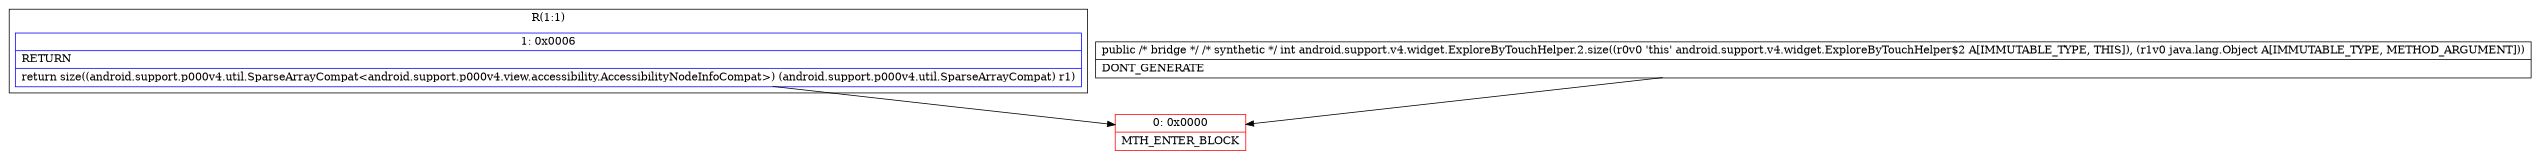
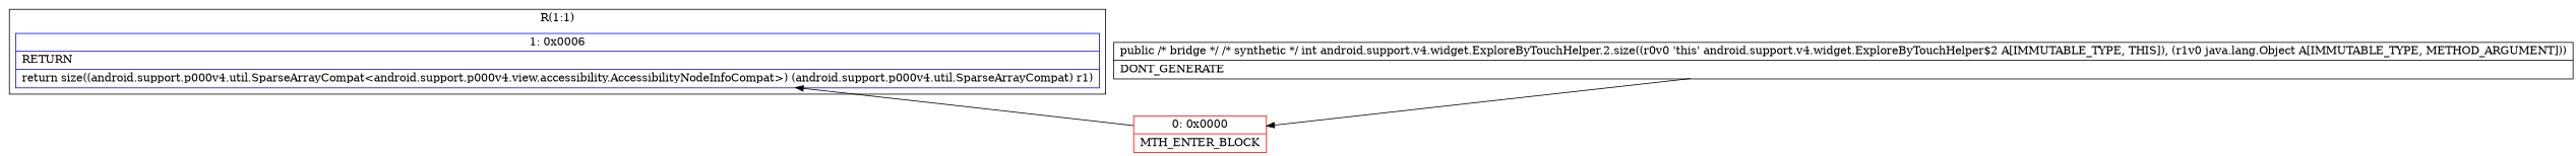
  digraph {
    node [shape=record]
    n1 [color=blue label="{1\:\ 0x0006|RETURN\l|return size((android.support.p000v4.util.SparseArrayCompat\<android.support.p000v4.view.accessibility.AccessibilityNodeInfoCompat\>) (android.support.p000v4.util.SparseArrayCompat) r1)\l}"]
    n2 [color=red label="{0\:\ 0x0000|MTH_ENTER_BLOCK\l}"]
    n3 [label="{public \/* bridge *\/ \/* synthetic *\/ int android.support.v4.widget.ExploreByTouchHelper.2.size((r0v0 'this' android.support.v4.widget.ExploreByTouchHelper$2 A[IMMUTABLE_TYPE, THIS]), (r1v0 java.lang.Object A[IMMUTABLE_TYPE, METHOD_ARGUMENT]))  | DONT_GENERATE\l}"]
    subgraph cluster_1 {
      label="R(1:1)"
      n1
    }
-   n1 -> n2
+   n2 -> n1
    n3 -> n2
  }
